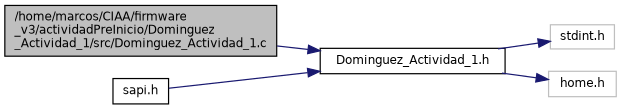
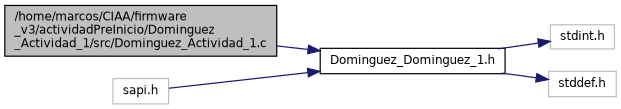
  digraph {
    rankdir=LR
    node [color=grey75 fillcolor=white fontname=Helvetica fontsize=10 shape=record style=filled]
    edge [color=midnightblue fontname=Helvetica fontsize=10 labelfontname=Helvetica labelfontsize=10 style=solid]
    n1 [color=black fillcolor=grey75 fontcolor=black height=0.2 label="/home/marcos/CIAA/firmware\l_v3/actividadPreInicio/Dominguez\l_Actividad_1/src/Dominguez_Actividad_1.c" width=0.4]
-   n2 [color=black height=0.2 label="Dominguez_Actividad_1.h" width=0.4]
+   n2 [color=black height=0.2 label="Dominguez_Dominguez_1.h" width=0.4]
    n3 [height=0.2 label="stdint.h" width=0.4]
-   n4 [height=0.2 label="home.h" width=0.4]
-   n5 [color=black height=0.2 label="sapi.h" width=0.4]
+   n4 [height=0.2 label="stddef.h" width=0.4]
+   n5 [height=0.2 label="sapi.h" width=0.4]
    n1 -> n2
    n2 -> n3
    n2 -> n4
    n5 -> n2
  }
